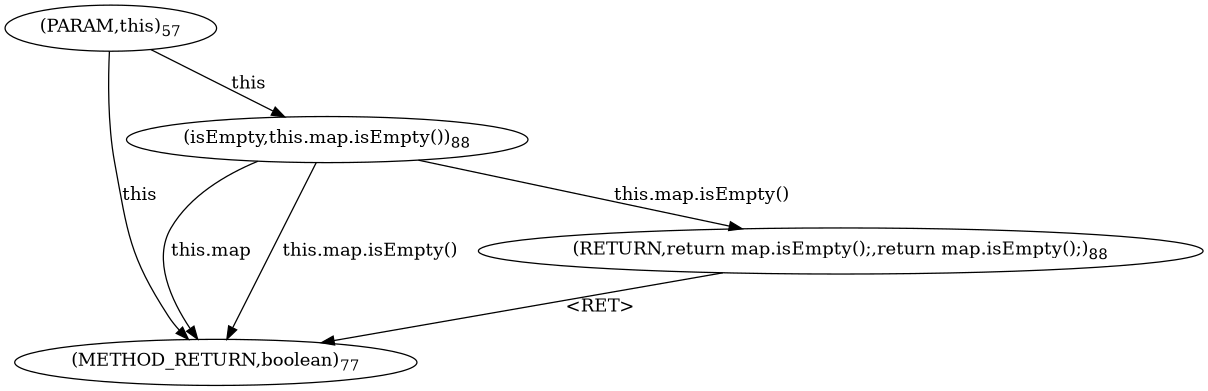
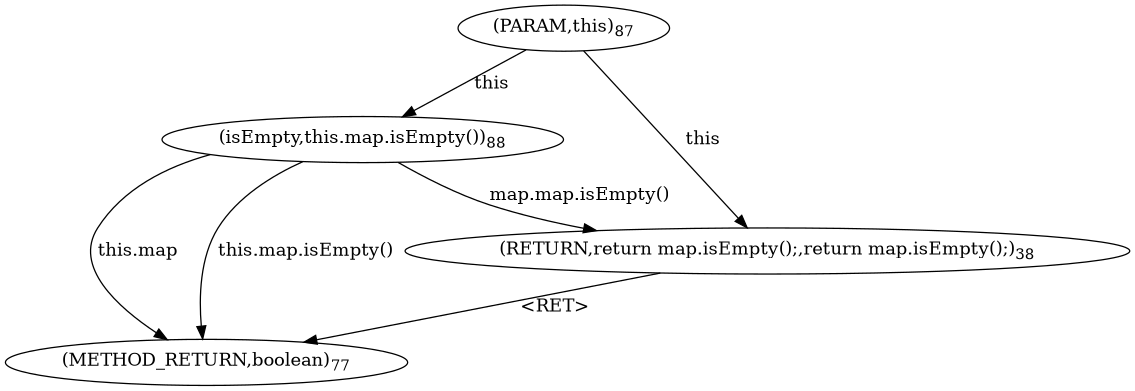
  digraph {
-   n1 [label=<(PARAM,this)<SUB>57</SUB>>]
+   n1 [label=<(PARAM,this)<SUB>87</SUB>>]
    n2 [label=<(METHOD_RETURN,boolean)<SUB>77</SUB>>]
    n3 [label=<(isEmpty,this.map.isEmpty())<SUB>88</SUB>>]
-   n4 [label=<(RETURN,return map.isEmpty();,return map.isEmpty();)<SUB>88</SUB>>]
-   n1 -> n2 [label=this]
+   n4 [label=<(RETURN,return map.isEmpty();,return map.isEmpty();)<SUB>38</SUB>>]
+   n1 -> n4 [label=this]
    n1 -> n3 [label=this]
    n3 -> n2 [label="this.map"]
    n3 -> n2 [label="this.map.isEmpty()"]
-   n3 -> n4 [label="this.map.isEmpty()"]
+   n3 -> n4 [label="map.map.isEmpty()"]
    n4 -> n2 [label="&lt;RET&gt;"]
  }
